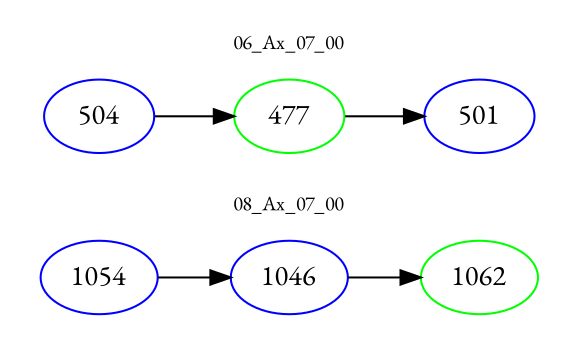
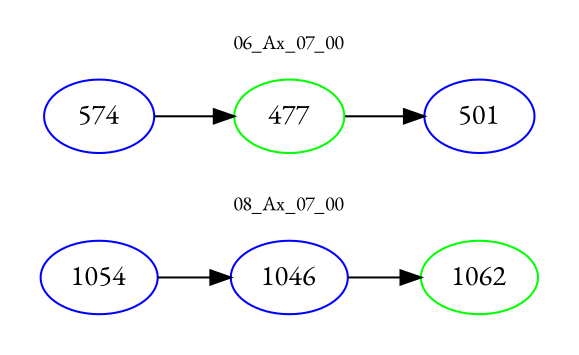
  digraph {
    fontname="EB Garamond"
    rankdir=LR
    node [color=blue fontname="EB Garamond"]
    edge [color=black fontname="EB Garamond"]
    n1 [label=1054]
    n2 [label=1046]
    n3 [color=green label=1062]
-   n4 [label=504]
+   n4 [label=574]
    n5 [color=green label=477]
    n6 [label=501]
    subgraph cluster_1 {
      color=white
      fontsize=10
      label="08_Ax_07_00"
      n1
      n2
      n3
    }
    subgraph cluster_2 {
      color=white
      fontsize=10
      label="06_Ax_07_00"
      n4
      n5
      n6
    }
    n1 -> n2
    n2 -> n3
    n4 -> n5
    n5 -> n6
  }
